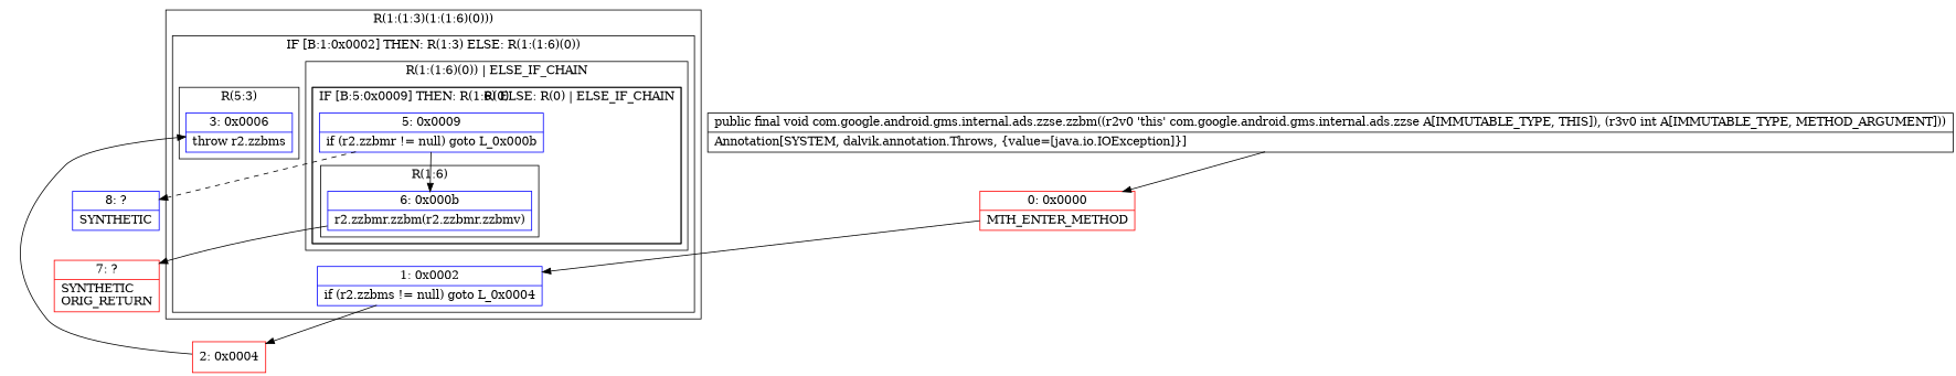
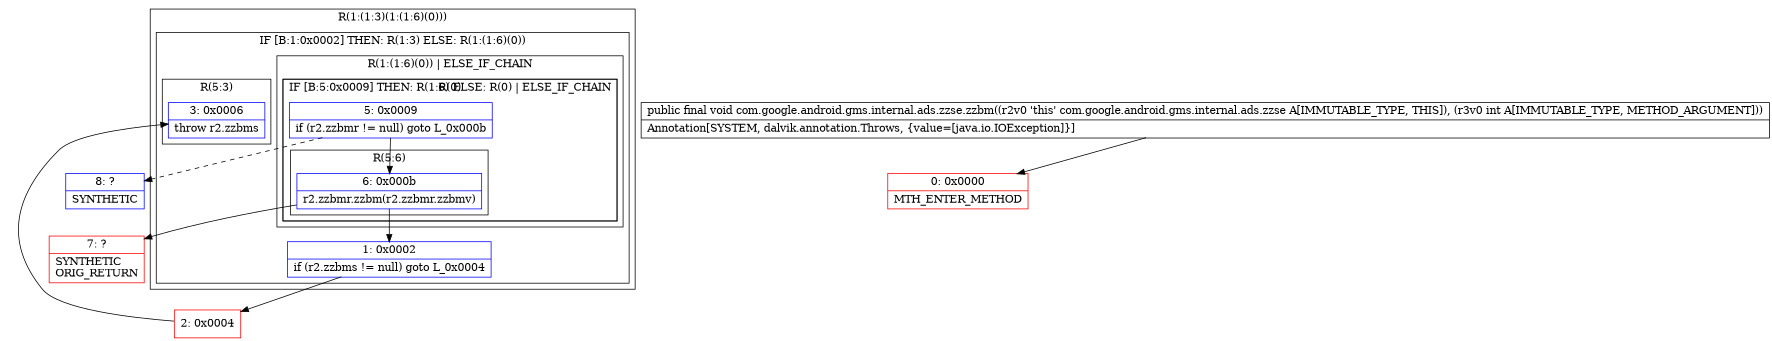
  digraph {
    node [color=blue shape=record]
    n1 [label="{3\:\ 0x0006|throw r2.zzbms\l}"]
    n2 [label="{6\:\ 0x000b|r2.zzbmr.zzbm(r2.zzbmr.zzbmv)\l}"]
    n3 [label="{5\:\ 0x0009|if (r2.zzbmr != null) goto L_0x000b\l}"]
    n4 [label="{1\:\ 0x0002|if (r2.zzbms != null) goto L_0x0004\l}"]
    n5 [color=red label="{7\:\ ?|SYNTHETIC\lORIG_RETURN\l}"]
    n6 [label="{8\:\ ?|SYNTHETIC\l}"]
    n7 [color=red label="{2\:\ 0x0004}"]
    n8 [color=red label="{0\:\ 0x0000|MTH_ENTER_METHOD\l}"]
    n9 [label="{public final void com.google.android.gms.internal.ads.zzse.zzbm((r2v0 'this' com.google.android.gms.internal.ads.zzse A[IMMUTABLE_TYPE, THIS]), (r3v0 int A[IMMUTABLE_TYPE, METHOD_ARGUMENT]))  | Annotation[SYSTEM, dalvik.annotation.Throws, \{value=[java.io.IOException]\}]\l}" color=""]
    subgraph cluster_1 {
      label="R(1:(1:3)(1:(1:6)(0)))"
      subgraph cluster_2 {
        label="IF [B:1:0x0002] THEN: R(1:3) ELSE: R(1:(1:6)(0))"
        n4
        subgraph cluster_3 {
          label="R(5:3)"
          n1
        }
        subgraph cluster_4 {
          label="R(1:(1:6)(0)) | ELSE_IF_CHAIN\l"
          subgraph cluster_5 {
            label="IF [B:5:0x0009] THEN: R(1:6) ELSE: R(0) | ELSE_IF_CHAIN\l"
            n3
            subgraph cluster_6 {
-             label="R(1:6)"
+             label="R(5:6)"
              n2
            }
            subgraph cluster_7 {
              label="R(0)"
            }
          }
        }
      }
    }
    n2 -> n5
    n3 -> n2
    n3 -> n6 [style=dashed]
    n4 -> n7
    n7 -> n1
-   n8 -> n4
+   n2 -> n4
    n9 -> n8
  }
